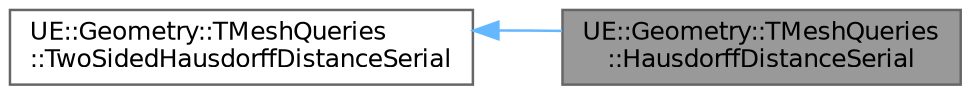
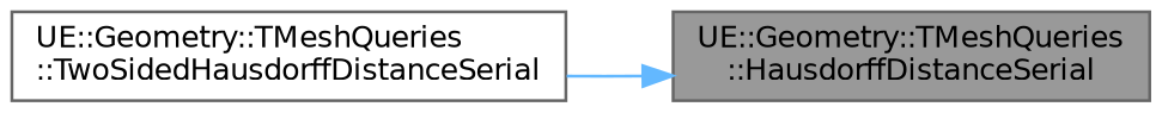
  digraph {
    rankdir=RL
    node [fontname=Helvetica fontsize=10 shape=box style=filled]
    n1 [color=gray40 fillcolor=grey60 fontcolor=black height=0.2 label="UE::Geometry::TMeshQueries\l::HausdorffDistanceSerial" width=0.4]
    n2 [color=grey40 fillcolor=white height=0.2 label="UE::Geometry::TMeshQueries\l::TwoSidedHausdorffDistanceSerial" width=0.4]
-   n2 -> n1 [color=steelblue1 dir=back fontname=Helvetica fontsize=10 labelfontname=Helvetica labelfontsize=10 style=solid]
+   n1 -> n2 [color=steelblue1 dir=back fontname=Helvetica fontsize=10 labelfontname=Helvetica labelfontsize=10 style=solid]
  }
